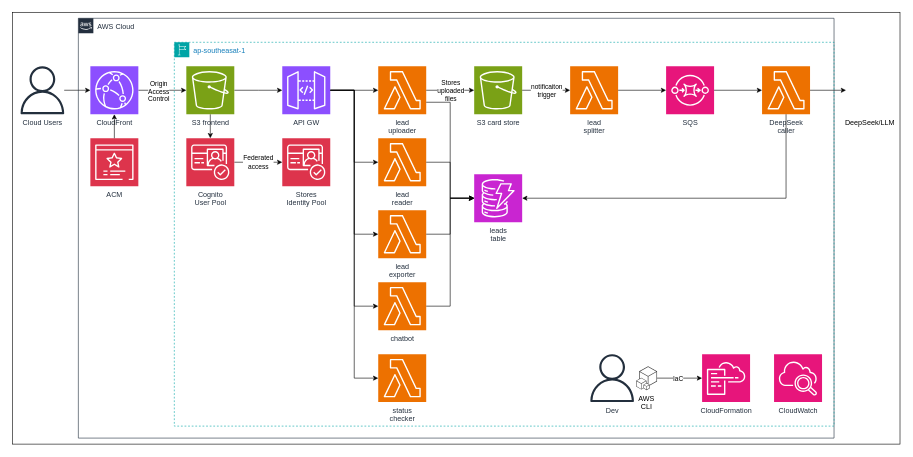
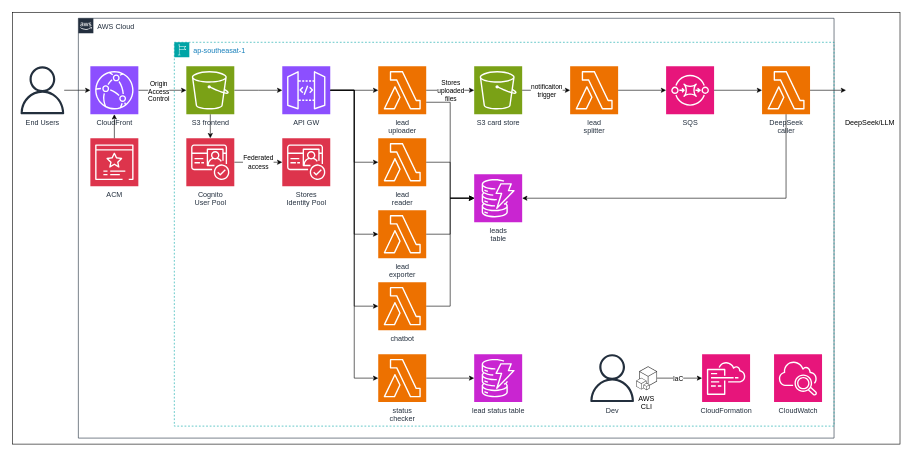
  <mxCell id="0" />
  <mxCell id="1" parent="0" />
  <mxCell id="2" value="" style="rounded=0;whiteSpace=wrap;html=1;fillColor=default;" parent="1" vertex="1"><mxGeometry x="20" y="20" width="1480" height="720" as="geometry" /></mxCell>
  <mxCell id="3" style="edgeStyle=orthogonalEdgeStyle;rounded=0;orthogonalLoop=1;jettySize=auto;html=1;" parent="1" source="4" target="16" edge="1"><mxGeometry relative="1" as="geometry" /></mxCell>
- <mxCell id="4" value="Cloud Users" style="sketch=0;outlineConnect=0;fontColor=#232F3E;gradientColor=none;fillColor=#232F3D;strokeColor=none;dashed=0;verticalLabelPosition=bottom;verticalAlign=top;align=center;html=1;fontSize=12;fontStyle=0;aspect=fixed;pointerEvents=1;shape=mxgraph.aws4.user;" parent="1" vertex="1"><mxGeometry x="30" y="110" width="80" height="80" as="geometry" /></mxCell>
+ <mxCell id="4" value="End Users" style="sketch=0;outlineConnect=0;fontColor=#232F3E;gradientColor=none;fillColor=#232F3D;strokeColor=none;dashed=0;verticalLabelPosition=bottom;verticalAlign=top;align=center;html=1;fontSize=12;fontStyle=0;aspect=fixed;pointerEvents=1;shape=mxgraph.aws4.user;" parent="1" vertex="1"><mxGeometry x="30" y="110" width="80" height="80" as="geometry" /></mxCell>
  <mxCell id="5" style="edgeStyle=orthogonalEdgeStyle;rounded=0;orthogonalLoop=1;jettySize=auto;html=1;" parent="1" source="7" target="9" edge="1"><mxGeometry relative="1" as="geometry"><Array as="points"><mxPoint x="430" y="150" /><mxPoint x="430" y="150" /></Array></mxGeometry></mxCell>
  <mxCell id="6" style="edgeStyle=orthogonalEdgeStyle;rounded=0;orthogonalLoop=1;jettySize=auto;html=1;" parent="1" source="7" target="54" edge="1"><mxGeometry relative="1" as="geometry" /></mxCell>
  <mxCell id="7" value="S3 frontend" style="sketch=0;points=[[0,0,0],[0.25,0,0],[0.5,0,0],[0.75,0,0],[1,0,0],[0,1,0],[0.25,1,0],[0.5,1,0],[0.75,1,0],[1,1,0],[0,0.25,0],[0,0.5,0],[0,0.75,0],[1,0.25,0],[1,0.5,0],[1,0.75,0]];outlineConnect=0;fontColor=#232F3E;fillColor=#7AA116;strokeColor=#ffffff;dashed=0;verticalLabelPosition=bottom;verticalAlign=top;align=center;html=1;fontSize=12;fontStyle=0;aspect=fixed;shape=mxgraph.aws4.resourceIcon;resIcon=mxgraph.aws4.s3;" parent="1" vertex="1"><mxGeometry x="310" y="110" width="80" height="80" as="geometry" /></mxCell>
  <mxCell id="8" style="edgeStyle=orthogonalEdgeStyle;rounded=0;orthogonalLoop=1;jettySize=auto;html=1;" parent="1" source="9" target="10" edge="1"><mxGeometry relative="1" as="geometry" /></mxCell>
  <mxCell id="9" value="API GW" style="sketch=0;points=[[0,0,0],[0.25,0,0],[0.5,0,0],[0.75,0,0],[1,0,0],[0,1,0],[0.25,1,0],[0.5,1,0],[0.75,1,0],[1,1,0],[0,0.25,0],[0,0.5,0],[0,0.75,0],[1,0.25,0],[1,0.5,0],[1,0.75,0]];outlineConnect=0;fontColor=#232F3E;fillColor=#8C4FFF;strokeColor=#ffffff;dashed=0;verticalLabelPosition=bottom;verticalAlign=top;align=center;html=1;fontSize=12;fontStyle=0;aspect=fixed;shape=mxgraph.aws4.resourceIcon;resIcon=mxgraph.aws4.api_gateway;" parent="1" vertex="1"><mxGeometry x="470" y="110" width="80" height="80" as="geometry" /></mxCell>
  <mxCell id="10" value="&lt;div&gt;lead&lt;/div&gt;uploader" style="sketch=0;points=[[0,0,0],[0.25,0,0],[0.5,0,0],[0.75,0,0],[1,0,0],[0,1,0],[0.25,1,0],[0.5,1,0],[0.75,1,0],[1,1,0],[0,0.25,0],[0,0.5,0],[0,0.75,0],[1,0.25,0],[1,0.5,0],[1,0.75,0]];outlineConnect=0;fontColor=#232F3E;fillColor=#ED7100;strokeColor=#ffffff;dashed=0;verticalLabelPosition=bottom;verticalAlign=top;align=center;html=1;fontSize=12;fontStyle=0;aspect=fixed;shape=mxgraph.aws4.resourceIcon;resIcon=mxgraph.aws4.lambda;" parent="1" vertex="1"><mxGeometry x="630" y="110" width="80" height="80" as="geometry" /></mxCell>
  <mxCell id="11" value="S3 card store" style="sketch=0;points=[[0,0,0],[0.25,0,0],[0.5,0,0],[0.75,0,0],[1,0,0],[0,1,0],[0.25,1,0],[0.5,1,0],[0.75,1,0],[1,1,0],[0,0.25,0],[0,0.5,0],[0,0.75,0],[1,0.25,0],[1,0.5,0],[1,0.75,0]];outlineConnect=0;fontColor=#232F3E;fillColor=#7AA116;strokeColor=#ffffff;dashed=0;verticalLabelPosition=bottom;verticalAlign=top;align=center;html=1;fontSize=12;fontStyle=0;aspect=fixed;shape=mxgraph.aws4.resourceIcon;resIcon=mxgraph.aws4.s3;" parent="1" vertex="1"><mxGeometry x="790" y="110" width="80" height="80" as="geometry" /></mxCell>
  <mxCell id="12" style="edgeStyle=orthogonalEdgeStyle;rounded=0;orthogonalLoop=1;jettySize=auto;html=1;" parent="1" source="10" target="11" edge="1"><mxGeometry relative="1" as="geometry"><Array as="points" /></mxGeometry></mxCell>
  <mxCell id="13" value="Stores&lt;div&gt;uploaded&lt;/div&gt;&lt;div&gt;files&lt;/div&gt;" style="edgeLabel;html=1;align=center;verticalAlign=middle;resizable=0;points=[];" parent="12" vertex="1" connectable="0"><mxGeometry x="0.727" y="-2" relative="1" as="geometry"><mxPoint x="-29" y="-2" as="offset" /></mxGeometry></mxCell>
  <mxCell id="14" style="edgeStyle=orthogonalEdgeStyle;rounded=0;orthogonalLoop=1;jettySize=auto;html=1;" parent="1" source="16" target="7" edge="1"><mxGeometry relative="1" as="geometry" /></mxCell>
  <mxCell id="15" value="Origin&lt;div&gt;Access&lt;/div&gt;&lt;div&gt;Control&lt;/div&gt;" style="edgeLabel;html=1;align=center;verticalAlign=middle;resizable=0;points=[];" parent="14" vertex="1" connectable="0"><mxGeometry x="-0.175" y="-1" relative="1" as="geometry"><mxPoint as="offset" /></mxGeometry></mxCell>
  <mxCell id="16" value="CloudFront" style="sketch=0;points=[[0,0,0],[0.25,0,0],[0.5,0,0],[0.75,0,0],[1,0,0],[0,1,0],[0.25,1,0],[0.5,1,0],[0.75,1,0],[1,1,0],[0,0.25,0],[0,0.5,0],[0,0.75,0],[1,0.25,0],[1,0.5,0],[1,0.75,0]];outlineConnect=0;fontColor=#232F3E;fillColor=#8C4FFF;strokeColor=#ffffff;dashed=0;verticalLabelPosition=bottom;verticalAlign=top;align=center;html=1;fontSize=12;fontStyle=0;aspect=fixed;shape=mxgraph.aws4.resourceIcon;resIcon=mxgraph.aws4.cloudfront;" parent="1" vertex="1"><mxGeometry x="150" y="110" width="80" height="80" as="geometry" /></mxCell>
  <mxCell id="17" value="ACM" style="sketch=0;points=[[0,0,0],[0.25,0,0],[0.5,0,0],[0.75,0,0],[1,0,0],[0,1,0],[0.25,1,0],[0.5,1,0],[0.75,1,0],[1,1,0],[0,0.25,0],[0,0.5,0],[0,0.75,0],[1,0.25,0],[1,0.5,0],[1,0.75,0]];outlineConnect=0;fontColor=#232F3E;fillColor=#DD344C;strokeColor=#ffffff;dashed=0;verticalLabelPosition=bottom;verticalAlign=top;align=center;html=1;fontSize=12;fontStyle=0;aspect=fixed;shape=mxgraph.aws4.resourceIcon;resIcon=mxgraph.aws4.certificate_manager_3;" parent="1" vertex="1"><mxGeometry x="150" y="230" width="80" height="80" as="geometry" /></mxCell>
  <mxCell id="18" style="edgeStyle=orthogonalEdgeStyle;rounded=0;orthogonalLoop=1;jettySize=auto;html=1;entryX=0.5;entryY=1;entryDx=0;entryDy=0;entryPerimeter=0;" parent="1" source="17" target="16" edge="1"><mxGeometry relative="1" as="geometry" /></mxCell>
  <mxCell id="19" value="DeepSeek/LLM" style="shape=image;verticalLabelPosition=bottom;labelBackgroundColor=default;verticalAlign=top;aspect=fixed;imageAspect=0;image=https://freepnglogo.com/images/all_img/deep-seek-logo-whale-1ced.png;" parent="1" vertex="1"><mxGeometry x="1410" y="110" width="80" height="80" as="geometry" /></mxCell>
  <mxCell id="20" value="&lt;div&gt;lead&lt;/div&gt;splitter" style="sketch=0;points=[[0,0,0],[0.25,0,0],[0.5,0,0],[0.75,0,0],[1,0,0],[0,1,0],[0.25,1,0],[0.5,1,0],[0.75,1,0],[1,1,0],[0,0.25,0],[0,0.5,0],[0,0.75,0],[1,0.25,0],[1,0.5,0],[1,0.75,0]];outlineConnect=0;fontColor=#232F3E;fillColor=#ED7100;strokeColor=#ffffff;dashed=0;verticalLabelPosition=bottom;verticalAlign=top;align=center;html=1;fontSize=12;fontStyle=0;aspect=fixed;shape=mxgraph.aws4.resourceIcon;resIcon=mxgraph.aws4.lambda;" parent="1" vertex="1"><mxGeometry x="950" y="110" width="80" height="80" as="geometry" /></mxCell>
  <mxCell id="21" style="edgeStyle=orthogonalEdgeStyle;rounded=0;orthogonalLoop=1;jettySize=auto;html=1;entryX=0;entryY=0.5;entryDx=0;entryDy=0;entryPerimeter=0;" parent="1" source="11" target="20" edge="1"><mxGeometry relative="1" as="geometry" /></mxCell>
  <mxCell id="22" value="notificaiton&lt;div&gt;trigger&lt;/div&gt;" style="edgeLabel;html=1;align=center;verticalAlign=middle;resizable=0;points=[];" parent="21" vertex="1" connectable="0"><mxGeometry x="-0.294" y="2" relative="1" as="geometry"><mxPoint x="12" y="2" as="offset" /></mxGeometry></mxCell>
  <mxCell id="23" value="SQS" style="sketch=0;points=[[0,0,0],[0.25,0,0],[0.5,0,0],[0.75,0,0],[1,0,0],[0,1,0],[0.25,1,0],[0.5,1,0],[0.75,1,0],[1,1,0],[0,0.25,0],[0,0.5,0],[0,0.75,0],[1,0.25,0],[1,0.5,0],[1,0.75,0]];outlineConnect=0;fontColor=#232F3E;fillColor=#E7157B;strokeColor=#ffffff;dashed=0;verticalLabelPosition=bottom;verticalAlign=top;align=center;html=1;fontSize=12;fontStyle=0;aspect=fixed;shape=mxgraph.aws4.resourceIcon;resIcon=mxgraph.aws4.sqs;" parent="1" vertex="1"><mxGeometry x="1110" y="110" width="80" height="80" as="geometry" /></mxCell>
  <mxCell id="24" style="edgeStyle=orthogonalEdgeStyle;rounded=0;orthogonalLoop=1;jettySize=auto;html=1;entryX=0;entryY=0.5;entryDx=0;entryDy=0;entryPerimeter=0;" parent="1" source="20" target="23" edge="1"><mxGeometry relative="1" as="geometry" /></mxCell>
  <mxCell id="25" style="edgeStyle=orthogonalEdgeStyle;rounded=0;orthogonalLoop=1;jettySize=auto;html=1;entryX=0;entryY=0.5;entryDx=0;entryDy=0;" parent="1" source="26" target="19" edge="1"><mxGeometry relative="1" as="geometry" /></mxCell>
  <mxCell id="26" value="DeepSeek&lt;div&gt;caller&lt;/div&gt;" style="sketch=0;points=[[0,0,0],[0.25,0,0],[0.5,0,0],[0.75,0,0],[1,0,0],[0,1,0],[0.25,1,0],[0.5,1,0],[0.75,1,0],[1,1,0],[0,0.25,0],[0,0.5,0],[0,0.75,0],[1,0.25,0],[1,0.5,0],[1,0.75,0]];outlineConnect=0;fontColor=#232F3E;fillColor=#ED7100;strokeColor=#ffffff;dashed=0;verticalLabelPosition=bottom;verticalAlign=top;align=center;html=1;fontSize=12;fontStyle=0;aspect=fixed;shape=mxgraph.aws4.resourceIcon;resIcon=mxgraph.aws4.lambda;" parent="1" vertex="1"><mxGeometry x="1270" y="110" width="80" height="80" as="geometry" /></mxCell>
  <mxCell id="27" style="edgeStyle=orthogonalEdgeStyle;rounded=0;orthogonalLoop=1;jettySize=auto;html=1;entryX=0;entryY=0.5;entryDx=0;entryDy=0;entryPerimeter=0;" parent="1" source="23" target="26" edge="1"><mxGeometry relative="1" as="geometry" /></mxCell>
+ <mxCell id="28" style="edgeStyle=orthogonalEdgeStyle;rounded=0;orthogonalLoop=1;jettySize=auto;html=1;" parent="1" source="29" target="33" edge="1"><mxGeometry relative="1" as="geometry" /></mxCell>
  <mxCell id="29" value="&lt;div&gt;status&lt;/div&gt;&lt;div&gt;checker&lt;/div&gt;" style="sketch=0;points=[[0,0,0],[0.25,0,0],[0.5,0,0],[0.75,0,0],[1,0,0],[0,1,0],[0.25,1,0],[0.5,1,0],[0.75,1,0],[1,1,0],[0,0.25,0],[0,0.5,0],[0,0.75,0],[1,0.25,0],[1,0.5,0],[1,0.75,0]];outlineConnect=0;fontColor=#232F3E;fillColor=#ED7100;strokeColor=#ffffff;dashed=0;verticalLabelPosition=bottom;verticalAlign=top;align=center;html=1;fontSize=12;fontStyle=0;aspect=fixed;shape=mxgraph.aws4.resourceIcon;resIcon=mxgraph.aws4.lambda;" parent="1" vertex="1"><mxGeometry x="630" y="590" width="80" height="80" as="geometry" /></mxCell>
  <mxCell id="30" value="lead&lt;div&gt;reader&lt;/div&gt;" style="sketch=0;points=[[0,0,0],[0.25,0,0],[0.5,0,0],[0.75,0,0],[1,0,0],[0,1,0],[0.25,1,0],[0.5,1,0],[0.75,1,0],[1,1,0],[0,0.25,0],[0,0.5,0],[0,0.75,0],[1,0.25,0],[1,0.5,0],[1,0.75,0]];outlineConnect=0;fontColor=#232F3E;fillColor=#ED7100;strokeColor=#ffffff;dashed=0;verticalLabelPosition=bottom;verticalAlign=top;align=center;html=1;fontSize=12;fontStyle=0;aspect=fixed;shape=mxgraph.aws4.resourceIcon;resIcon=mxgraph.aws4.lambda;" parent="1" vertex="1"><mxGeometry x="630" y="230" width="80" height="80" as="geometry" /></mxCell>
  <mxCell id="31" value="lead&lt;div&gt;exporter&lt;/div&gt;" style="sketch=0;points=[[0,0,0],[0.25,0,0],[0.5,0,0],[0.75,0,0],[1,0,0],[0,1,0],[0.25,1,0],[0.5,1,0],[0.75,1,0],[1,1,0],[0,0.25,0],[0,0.5,0],[0,0.75,0],[1,0.25,0],[1,0.5,0],[1,0.75,0]];outlineConnect=0;fontColor=#232F3E;fillColor=#ED7100;strokeColor=#ffffff;dashed=0;verticalLabelPosition=bottom;verticalAlign=top;align=center;html=1;fontSize=12;fontStyle=0;aspect=fixed;shape=mxgraph.aws4.resourceIcon;resIcon=mxgraph.aws4.lambda;" parent="1" vertex="1"><mxGeometry x="630" y="350" width="80" height="80" as="geometry" /></mxCell>
  <mxCell id="32" value="chatbot" style="sketch=0;points=[[0,0,0],[0.25,0,0],[0.5,0,0],[0.75,0,0],[1,0,0],[0,1,0],[0.25,1,0],[0.5,1,0],[0.75,1,0],[1,1,0],[0,0.25,0],[0,0.5,0],[0,0.75,0],[1,0.25,0],[1,0.5,0],[1,0.75,0]];outlineConnect=0;fontColor=#232F3E;fillColor=#ED7100;strokeColor=#ffffff;dashed=0;verticalLabelPosition=bottom;verticalAlign=top;align=center;html=1;fontSize=12;fontStyle=0;aspect=fixed;shape=mxgraph.aws4.resourceIcon;resIcon=mxgraph.aws4.lambda;" parent="1" vertex="1"><mxGeometry x="630" y="470" width="80" height="80" as="geometry" /></mxCell>
+ <mxCell id="33" value="lead status table" style="sketch=0;points=[[0,0,0],[0.25,0,0],[0.5,0,0],[0.75,0,0],[1,0,0],[0,1,0],[0.25,1,0],[0.5,1,0],[0.75,1,0],[1,1,0],[0,0.25,0],[0,0.5,0],[0,0.75,0],[1,0.25,0],[1,0.5,0],[1,0.75,0]];outlineConnect=0;fontColor=#232F3E;fillColor=#C925D1;strokeColor=#ffffff;dashed=0;verticalLabelPosition=bottom;verticalAlign=top;align=center;html=1;fontSize=12;fontStyle=0;aspect=fixed;shape=mxgraph.aws4.resourceIcon;resIcon=mxgraph.aws4.dynamodb;" parent="1" vertex="1"><mxGeometry x="790" y="590" width="80" height="80" as="geometry" /></mxCell>
  <mxCell id="34" value="leads&lt;div&gt;table&lt;/div&gt;" style="sketch=0;points=[[0,0,0],[0.25,0,0],[0.5,0,0],[0.75,0,0],[1,0,0],[0,1,0],[0.25,1,0],[0.5,1,0],[0.75,1,0],[1,1,0],[0,0.25,0],[0,0.5,0],[0,0.75,0],[1,0.25,0],[1,0.5,0],[1,0.75,0]];outlineConnect=0;fontColor=#232F3E;fillColor=#C925D1;strokeColor=#ffffff;dashed=0;verticalLabelPosition=bottom;verticalAlign=top;align=center;html=1;fontSize=12;fontStyle=0;aspect=fixed;shape=mxgraph.aws4.resourceIcon;resIcon=mxgraph.aws4.dynamodb;" parent="1" vertex="1"><mxGeometry x="790" y="290" width="80" height="80" as="geometry" /></mxCell>
  <mxCell id="35" style="edgeStyle=orthogonalEdgeStyle;rounded=0;orthogonalLoop=1;jettySize=auto;html=1;entryX=0;entryY=0.5;entryDx=0;entryDy=0;entryPerimeter=0;" parent="1" source="9" target="30" edge="1"><mxGeometry relative="1" as="geometry" /></mxCell>
  <mxCell id="36" style="edgeStyle=orthogonalEdgeStyle;rounded=0;orthogonalLoop=1;jettySize=auto;html=1;entryX=0;entryY=0.5;entryDx=0;entryDy=0;entryPerimeter=0;" parent="1" source="9" target="31" edge="1"><mxGeometry relative="1" as="geometry" /></mxCell>
  <mxCell id="37" style="edgeStyle=orthogonalEdgeStyle;rounded=0;orthogonalLoop=1;jettySize=auto;html=1;entryX=0;entryY=0.5;entryDx=0;entryDy=0;entryPerimeter=0;" parent="1" source="9" target="32" edge="1"><mxGeometry relative="1" as="geometry" /></mxCell>
  <mxCell id="38" style="edgeStyle=orthogonalEdgeStyle;rounded=0;orthogonalLoop=1;jettySize=auto;html=1;entryX=0;entryY=0.5;entryDx=0;entryDy=0;entryPerimeter=0;" parent="1" source="9" target="29" edge="1"><mxGeometry relative="1" as="geometry" /></mxCell>
  <mxCell id="39" style="edgeStyle=orthogonalEdgeStyle;rounded=0;orthogonalLoop=1;jettySize=auto;html=1;entryX=1;entryY=0.5;entryDx=0;entryDy=0;entryPerimeter=0;" parent="1" source="26" target="34" edge="1"><mxGeometry relative="1" as="geometry"><Array as="points"><mxPoint x="1310" y="330" /></Array></mxGeometry></mxCell>
  <mxCell id="40" style="edgeStyle=orthogonalEdgeStyle;rounded=0;orthogonalLoop=1;jettySize=auto;html=1;entryX=0;entryY=0.5;entryDx=0;entryDy=0;entryPerimeter=0;" parent="1" source="10" target="34" edge="1"><mxGeometry relative="1" as="geometry"><Array as="points"><mxPoint x="750" y="170" /><mxPoint x="750" y="330" /></Array></mxGeometry></mxCell>
  <mxCell id="41" style="edgeStyle=orthogonalEdgeStyle;rounded=0;orthogonalLoop=1;jettySize=auto;html=1;entryX=0;entryY=0.5;entryDx=0;entryDy=0;entryPerimeter=0;" parent="1" source="30" target="34" edge="1"><mxGeometry relative="1" as="geometry" /></mxCell>
  <mxCell id="42" style="edgeStyle=orthogonalEdgeStyle;rounded=0;orthogonalLoop=1;jettySize=auto;html=1;entryX=0;entryY=0.5;entryDx=0;entryDy=0;entryPerimeter=0;" parent="1" source="31" target="34" edge="1"><mxGeometry relative="1" as="geometry" /></mxCell>
  <mxCell id="43" style="edgeStyle=orthogonalEdgeStyle;rounded=0;orthogonalLoop=1;jettySize=auto;html=1;entryX=0;entryY=0.5;entryDx=0;entryDy=0;entryPerimeter=0;" parent="1" source="32" target="34" edge="1"><mxGeometry relative="1" as="geometry" /></mxCell>
  <mxCell id="44" value="AWS Cloud" style="points=[[0,0],[0.25,0],[0.5,0],[0.75,0],[1,0],[1,0.25],[1,0.5],[1,0.75],[1,1],[0.75,1],[0.5,1],[0.25,1],[0,1],[0,0.75],[0,0.5],[0,0.25]];outlineConnect=0;gradientColor=none;html=1;whiteSpace=wrap;fontSize=12;fontStyle=0;container=1;pointerEvents=0;collapsible=0;recursiveResize=0;shape=mxgraph.aws4.group;grIcon=mxgraph.aws4.group_aws_cloud_alt;strokeColor=#232F3E;fillColor=none;verticalAlign=top;align=left;spacingLeft=30;fontColor=#232F3E;dashed=0;" parent="1" vertex="1"><mxGeometry x="130" y="30" width="1260" height="700" as="geometry" /></mxCell>
  <mxCell id="45" value="CloudFormation" style="sketch=0;points=[[0,0,0],[0.25,0,0],[0.5,0,0],[0.75,0,0],[1,0,0],[0,1,0],[0.25,1,0],[0.5,1,0],[0.75,1,0],[1,1,0],[0,0.25,0],[0,0.5,0],[0,0.75,0],[1,0.25,0],[1,0.5,0],[1,0.75,0]];points=[[0,0,0],[0.25,0,0],[0.5,0,0],[0.75,0,0],[1,0,0],[0,1,0],[0.25,1,0],[0.5,1,0],[0.75,1,0],[1,1,0],[0,0.25,0],[0,0.5,0],[0,0.75,0],[1,0.25,0],[1,0.5,0],[1,0.75,0]];outlineConnect=0;fontColor=#232F3E;fillColor=#E7157B;strokeColor=#ffffff;dashed=0;verticalLabelPosition=bottom;verticalAlign=top;align=center;html=1;fontSize=12;fontStyle=0;aspect=fixed;shape=mxgraph.aws4.resourceIcon;resIcon=mxgraph.aws4.cloudformation;" parent="44" vertex="1"><mxGeometry x="1040" y="560" width="80" height="80" as="geometry" /></mxCell>
  <mxCell id="46" style="edgeStyle=orthogonalEdgeStyle;rounded=0;orthogonalLoop=1;jettySize=auto;html=1;exitX=1;exitY=0.5;exitDx=0;exitDy=0;exitPerimeter=0;entryX=0;entryY=0.5;entryDx=0;entryDy=0;entryPerimeter=0;" parent="44" source="49" target="45" edge="1"><mxGeometry relative="1" as="geometry"><Array as="points" /><mxPoint x="1040" y="510" as="targetPoint" /></mxGeometry></mxCell>
  <mxCell id="47" value="IaC" style="edgeLabel;html=1;align=center;verticalAlign=middle;resizable=0;points=[];" parent="46" vertex="1" connectable="0"><mxGeometry x="0.751" y="2" relative="1" as="geometry"><mxPoint x="-31" y="2" as="offset" /></mxGeometry></mxCell>
  <mxCell id="48" value="Dev" style="sketch=0;outlineConnect=0;fontColor=#232F3E;gradientColor=none;fillColor=#232F3D;strokeColor=none;dashed=0;verticalLabelPosition=bottom;verticalAlign=top;align=center;html=1;fontSize=12;fontStyle=0;aspect=fixed;pointerEvents=1;shape=mxgraph.aws4.user;" parent="44" vertex="1"><mxGeometry x="850" y="560" width="80" height="80" as="geometry" /></mxCell>
  <mxCell id="49" value="&lt;div&gt;AWS&lt;/div&gt;&lt;div&gt;CLI&lt;/div&gt;" style="outlineConnect=0;dashed=0;verticalLabelPosition=bottom;verticalAlign=top;align=center;html=1;shape=mxgraph.aws3.cli;fillColor=#444444;gradientColor=none;" parent="44" vertex="1"><mxGeometry x="930" y="580" width="34.9" height="40" as="geometry" /></mxCell>
  <mxCell id="50" value="CloudWatch" style="sketch=0;points=[[0,0,0],[0.25,0,0],[0.5,0,0],[0.75,0,0],[1,0,0],[0,1,0],[0.25,1,0],[0.5,1,0],[0.75,1,0],[1,1,0],[0,0.25,0],[0,0.5,0],[0,0.75,0],[1,0.25,0],[1,0.5,0],[1,0.75,0]];points=[[0,0,0],[0.25,0,0],[0.5,0,0],[0.75,0,0],[1,0,0],[0,1,0],[0.25,1,0],[0.5,1,0],[0.75,1,0],[1,1,0],[0,0.25,0],[0,0.5,0],[0,0.75,0],[1,0.25,0],[1,0.5,0],[1,0.75,0]];outlineConnect=0;fontColor=#232F3E;fillColor=#E7157B;strokeColor=#ffffff;dashed=0;verticalLabelPosition=bottom;verticalAlign=top;align=center;html=1;fontSize=12;fontStyle=0;aspect=fixed;shape=mxgraph.aws4.resourceIcon;resIcon=mxgraph.aws4.cloudwatch_2;" parent="44" vertex="1"><mxGeometry x="1160" y="560" width="80" height="80" as="geometry" /></mxCell>
  <mxCell id="51" value="&lt;div&gt;Stores&lt;/div&gt;&lt;div&gt;Identity Pool&lt;/div&gt;" style="sketch=0;points=[[0,0,0],[0.25,0,0],[0.5,0,0],[0.75,0,0],[1,0,0],[0,1,0],[0.25,1,0],[0.5,1,0],[0.75,1,0],[1,1,0],[0,0.25,0],[0,0.5,0],[0,0.75,0],[1,0.25,0],[1,0.5,0],[1,0.75,0]];outlineConnect=0;fontColor=#232F3E;fillColor=#DD344C;strokeColor=#ffffff;dashed=0;verticalLabelPosition=bottom;verticalAlign=top;align=center;html=1;fontSize=12;fontStyle=0;aspect=fixed;shape=mxgraph.aws4.resourceIcon;resIcon=mxgraph.aws4.cognito;" parent="1" vertex="1"><mxGeometry x="470" y="230" width="80" height="80" as="geometry" /></mxCell>
  <mxCell id="52" style="edgeStyle=orthogonalEdgeStyle;rounded=0;orthogonalLoop=1;jettySize=auto;html=1;entryX=0;entryY=0.5;entryDx=0;entryDy=0;entryPerimeter=0;" parent="1" source="54" target="51" edge="1"><mxGeometry relative="1" as="geometry" /></mxCell>
  <mxCell id="53" value="Federated&lt;div&gt;access&lt;/div&gt;" style="edgeLabel;html=1;align=center;verticalAlign=middle;resizable=0;points=[];" parent="52" vertex="1" connectable="0"><mxGeometry x="-0.026" y="1" relative="1" as="geometry"><mxPoint as="offset" /></mxGeometry></mxCell>
  <mxCell id="54" value="&lt;div&gt;Cognito&lt;/div&gt;&lt;div&gt;User Pool&lt;/div&gt;" style="sketch=0;points=[[0,0,0],[0.25,0,0],[0.5,0,0],[0.75,0,0],[1,0,0],[0,1,0],[0.25,1,0],[0.5,1,0],[0.75,1,0],[1,1,0],[0,0.25,0],[0,0.5,0],[0,0.75,0],[1,0.25,0],[1,0.5,0],[1,0.75,0]];outlineConnect=0;fontColor=#232F3E;fillColor=#DD344C;strokeColor=#ffffff;dashed=0;verticalLabelPosition=bottom;verticalAlign=top;align=center;html=1;fontSize=12;fontStyle=0;aspect=fixed;shape=mxgraph.aws4.resourceIcon;resIcon=mxgraph.aws4.cognito;" parent="1" vertex="1"><mxGeometry x="310" y="230" width="80" height="80" as="geometry" /></mxCell>
  <mxCell id="55" value="ap-southeasat-1" style="points=[[0,0],[0.25,0],[0.5,0],[0.75,0],[1,0],[1,0.25],[1,0.5],[1,0.75],[1,1],[0.75,1],[0.5,1],[0.25,1],[0,1],[0,0.75],[0,0.5],[0,0.25]];outlineConnect=0;gradientColor=none;html=1;whiteSpace=wrap;fontSize=12;fontStyle=0;container=0;pointerEvents=0;collapsible=0;recursiveResize=0;shape=mxgraph.aws4.group;grIcon=mxgraph.aws4.group_region;strokeColor=#00A4A6;fillColor=none;verticalAlign=top;align=left;spacingLeft=30;fontColor=#147EBA;dashed=1;" parent="1" vertex="1"><mxGeometry x="290" y="70" width="1100" height="640" as="geometry" /></mxCell>
